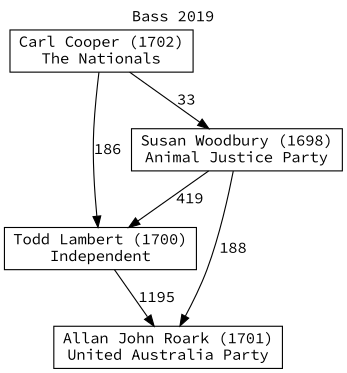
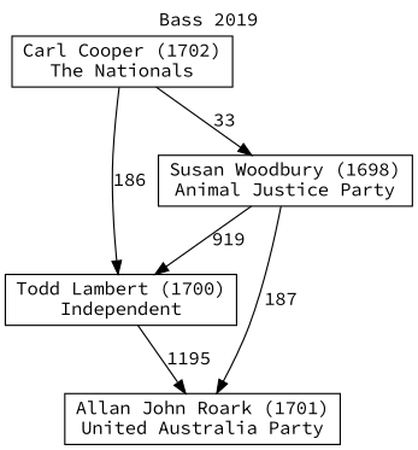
  digraph {
    fontname="Source Code Pro"
    label="Bass 2019"
    labelloc=t
    mclimit=10
    node [fontname="Source Code Pro" shape=box]
    edge [fontname="Source Code Pro"]
    n1 [label="Allan John Roark (1701)\nUnited Australia Party"]
    n2 [label="Todd Lambert (1700)\nIndependent"]
    n3 [label="Susan Woodbury (1698)\nAnimal Justice Party"]
    n4 [label="Carl Cooper (1702)\nThe Nationals"]
    n2 -> n1 [label=1195]
-   n3 -> n1 [label=188]
-   n3 -> n2 [label=419]
+   n3 -> n1 [label=187]
+   n3 -> n2 [label=919]
    n4 -> n2 [label=186]
    n4 -> n3 [label=33]
  }
